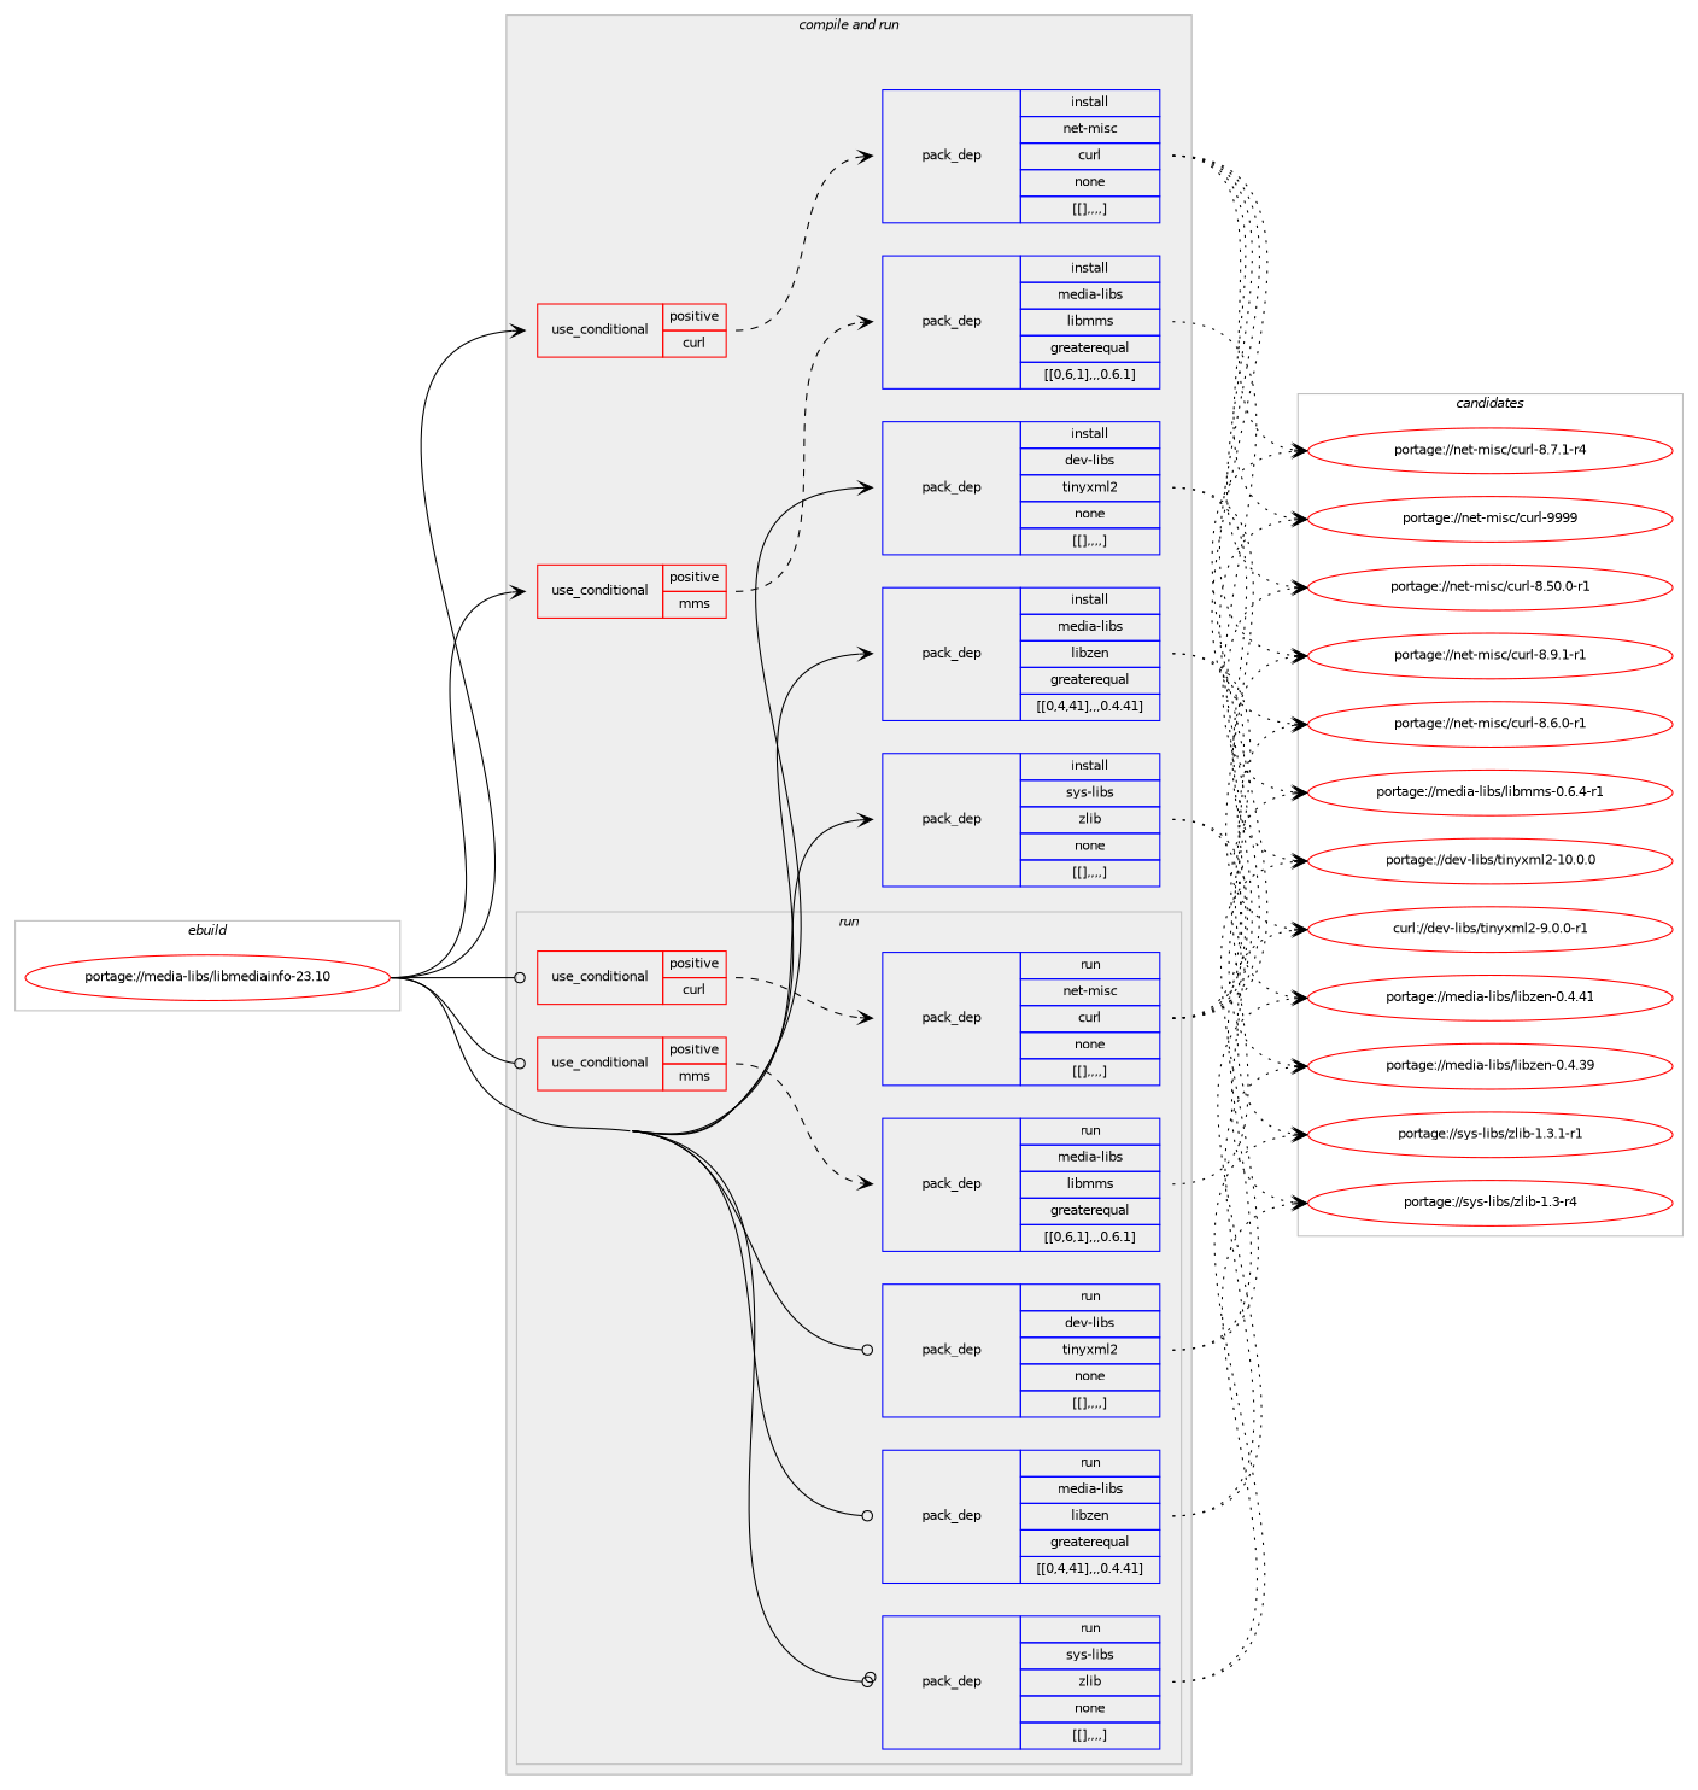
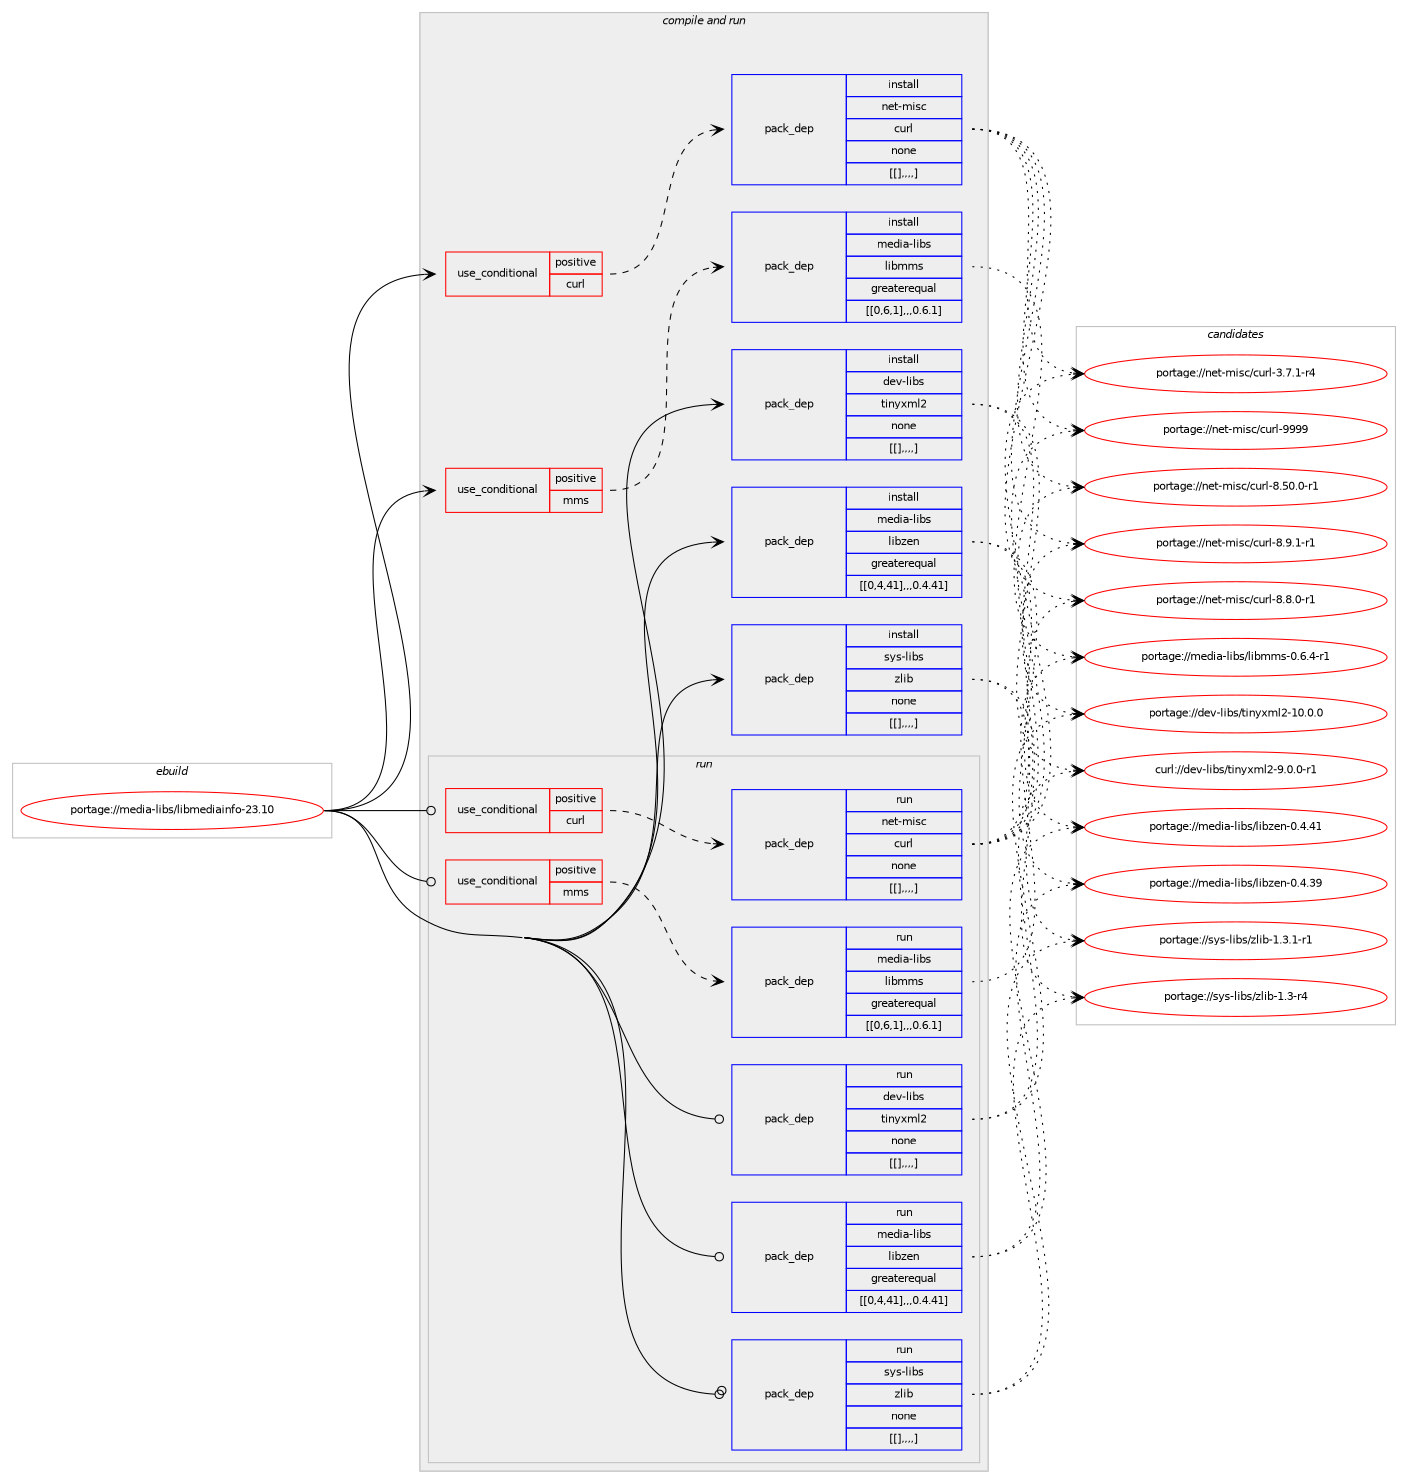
  digraph {
    compound=true
    concentrate=true
    fontname=Helvetica
    fontsize=10
    newrank=true
    rankdir=LR
    ranksep=1.5
    node [color=red fontname=Helvetica fontsize=10 shape=none]
    edge [arrowhead=vee headport=w style=dotted tailport=e weight=100]
    n1 [label="portage://media-libs/libmediainfo-23.10" width=4 shape=""]
    n2 [color=blue label=<<TABLE BORDER="0" CELLBORDER="1" CELLSPACING="0" CELLPADDING="4" WIDTH="220"><TR><TD ROWSPAN="6" CELLPADDING="30">pack_dep</TD></TR><TR><TD WIDTH="110">install</TD></TR><TR><TD>net-misc</TD></TR><TR><TD>curl</TD></TR><TR><TD>none</TD></TR><TR><TD>[[],,,,]</TD></TR></TABLE>>]
    n3 [label=<<TABLE BORDER="0" CELLBORDER="1" CELLSPACING="0" CELLPADDING="4"><TR><TD ROWSPAN="3" CELLPADDING="10">use_conditional</TD></TR><TR><TD>positive</TD></TR><TR><TD>curl</TD></TR></TABLE>>]
    n4 [color=blue label=<<TABLE BORDER="0" CELLBORDER="1" CELLSPACING="0" CELLPADDING="4" WIDTH="220"><TR><TD ROWSPAN="6" CELLPADDING="30">pack_dep</TD></TR><TR><TD WIDTH="110">install</TD></TR><TR><TD>media-libs</TD></TR><TR><TD>libmms</TD></TR><TR><TD>greaterequal</TD></TR><TR><TD>[[0,6,1],,,0.6.1]</TD></TR></TABLE>>]
    n5 [label=<<TABLE BORDER="0" CELLBORDER="1" CELLSPACING="0" CELLPADDING="4"><TR><TD ROWSPAN="3" CELLPADDING="10">use_conditional</TD></TR><TR><TD>positive</TD></TR><TR><TD>mms</TD></TR></TABLE>>]
    n6 [color=blue label=<<TABLE BORDER="0" CELLBORDER="1" CELLSPACING="0" CELLPADDING="4" WIDTH="220"><TR><TD ROWSPAN="6" CELLPADDING="30">pack_dep</TD></TR><TR><TD WIDTH="110">install</TD></TR><TR><TD>dev-libs</TD></TR><TR><TD>tinyxml2</TD></TR><TR><TD>none</TD></TR><TR><TD>[[],,,,]</TD></TR></TABLE>>]
    n7 [color=blue label=<<TABLE BORDER="0" CELLBORDER="1" CELLSPACING="0" CELLPADDING="4" WIDTH="220"><TR><TD ROWSPAN="6" CELLPADDING="30">pack_dep</TD></TR><TR><TD WIDTH="110">install</TD></TR><TR><TD>media-libs</TD></TR><TR><TD>libzen</TD></TR><TR><TD>greaterequal</TD></TR><TR><TD>[[0,4,41],,,0.4.41]</TD></TR></TABLE>>]
    n8 [color=blue label=<<TABLE BORDER="0" CELLBORDER="1" CELLSPACING="0" CELLPADDING="4" WIDTH="220"><TR><TD ROWSPAN="6" CELLPADDING="30">pack_dep</TD></TR><TR><TD WIDTH="110">install</TD></TR><TR><TD>sys-libs</TD></TR><TR><TD>zlib</TD></TR><TR><TD>none</TD></TR><TR><TD>[[],,,,]</TD></TR></TABLE>>]
    n9 [color=blue label=<<TABLE BORDER="0" CELLBORDER="1" CELLSPACING="0" CELLPADDING="4" WIDTH="220"><TR><TD ROWSPAN="6" CELLPADDING="30">pack_dep</TD></TR><TR><TD WIDTH="110">run</TD></TR><TR><TD>net-misc</TD></TR><TR><TD>curl</TD></TR><TR><TD>none</TD></TR><TR><TD>[[],,,,]</TD></TR></TABLE>>]
    n10 [label=<<TABLE BORDER="0" CELLBORDER="1" CELLSPACING="0" CELLPADDING="4"><TR><TD ROWSPAN="3" CELLPADDING="10">use_conditional</TD></TR><TR><TD>positive</TD></TR><TR><TD>curl</TD></TR></TABLE>>]
    n11 [color=blue label=<<TABLE BORDER="0" CELLBORDER="1" CELLSPACING="0" CELLPADDING="4" WIDTH="220"><TR><TD ROWSPAN="6" CELLPADDING="30">pack_dep</TD></TR><TR><TD WIDTH="110">run</TD></TR><TR><TD>media-libs</TD></TR><TR><TD>libmms</TD></TR><TR><TD>greaterequal</TD></TR><TR><TD>[[0,6,1],,,0.6.1]</TD></TR></TABLE>>]
    n12 [label=<<TABLE BORDER="0" CELLBORDER="1" CELLSPACING="0" CELLPADDING="4"><TR><TD ROWSPAN="3" CELLPADDING="10">use_conditional</TD></TR><TR><TD>positive</TD></TR><TR><TD>mms</TD></TR></TABLE>>]
    n13 [color=blue label=<<TABLE BORDER="0" CELLBORDER="1" CELLSPACING="0" CELLPADDING="4" WIDTH="220"><TR><TD ROWSPAN="6" CELLPADDING="30">pack_dep</TD></TR><TR><TD WIDTH="110">run</TD></TR><TR><TD>dev-libs</TD></TR><TR><TD>tinyxml2</TD></TR><TR><TD>none</TD></TR><TR><TD>[[],,,,]</TD></TR></TABLE>>]
    n14 [color=blue label=<<TABLE BORDER="0" CELLBORDER="1" CELLSPACING="0" CELLPADDING="4" WIDTH="220"><TR><TD ROWSPAN="6" CELLPADDING="30">pack_dep</TD></TR><TR><TD WIDTH="110">run</TD></TR><TR><TD>media-libs</TD></TR><TR><TD>libzen</TD></TR><TR><TD>greaterequal</TD></TR><TR><TD>[[0,4,41],,,0.4.41]</TD></TR></TABLE>>]
    n15 [color=blue label=<<TABLE BORDER="0" CELLBORDER="1" CELLSPACING="0" CELLPADDING="4" WIDTH="220"><TR><TD ROWSPAN="6" CELLPADDING="30">pack_dep</TD></TR><TR><TD WIDTH="110">run</TD></TR><TR><TD>sys-libs</TD></TR><TR><TD>zlib</TD></TR><TR><TD>none</TD></TR><TR><TD>[[],,,,]</TD></TR></TABLE>>]
    n16 [label="portage://net-misc/curl-9999" width=4 shape=""]
    n17 [label="portage://net-misc/curl-8.50.0-r1" width=4 shape=""]
    n18 [label="portage://net-misc/curl-8.9.1-r1" width=4 shape=""]
-   n19 [label="portage://net-misc/curl-8.6.0-r1" width=4 shape=""]
-   n20 [label="portage://net-misc/curl-8.7.1-r4" width=4 shape=""]
+   n19 [label="portage://net-misc/curl-8.8.0-r1" width=4 shape=""]
+   n20 [label="portage://net-misc/curl-3.7.1-r4" width=4 shape=""]
    n21 [label="portage://media-libs/libmms-0.6.4-r1" width=4 shape=""]
    n22 [label="portage://dev-libs/tinyxml2-10.0.0" width=4 shape=""]
    n23 [label="curl://dev-libs/tinyxml2-9.0.0-r1" width=4 shape=""]
    n24 [label="portage://media-libs/libzen-0.4.41" width=4 shape=""]
    n25 [label="portage://media-libs/libzen-0.4.39" width=4 shape=""]
    n26 [label="portage://sys-libs/zlib-1.3.1-r1" width=4 shape=""]
    n27 [label="portage://sys-libs/zlib-1.3-r4" width=4 shape=""]
    subgraph cluster_1 {
      color=gray
      label=<<i>ebuild</i>>
      n1
    }
    subgraph cluster_2 {
      color=gray
      label=<<i>dependencies</i>>
      subgraph cluster_3 {
        color=gray
        fillcolor="#eeeeee"
        label=<<i>compile</i>>
        style=filled
        subgraph sub_4 {
          color=gray
          fillcolor="#eeeeee"
          label=<<i>compile</i>>
          style=filled
          n3
          subgraph sub_5 {
            color=gray
            fillcolor="#eeeeee"
            label=<<i>compile</i>>
            style=filled
            n2
          }
        }
        subgraph sub_6 {
          color=gray
          fillcolor="#eeeeee"
          label=<<i>compile</i>>
          style=filled
          n5
          subgraph sub_7 {
            color=gray
            fillcolor="#eeeeee"
            label=<<i>compile</i>>
            style=filled
            n4
          }
        }
        subgraph sub_8 {
          color=gray
          fillcolor="#eeeeee"
          label=<<i>compile</i>>
          style=filled
          n6
        }
        subgraph sub_9 {
          color=gray
          fillcolor="#eeeeee"
          label=<<i>compile</i>>
          style=filled
          n7
        }
        subgraph sub_10 {
          color=gray
          fillcolor="#eeeeee"
          label=<<i>compile</i>>
          style=filled
          n8
        }
      }
      subgraph cluster_11 {
        color=gray
        fillcolor="#eeeeee"
        label=<<i>compile and run</i>>
        style=filled
      }
      subgraph cluster_12 {
        color=gray
        fillcolor="#eeeeee"
        label=<<i>run</i>>
        style=filled
        subgraph sub_13 {
          color=gray
          fillcolor="#eeeeee"
          label=<<i>run</i>>
          style=filled
          n10
          subgraph sub_14 {
            color=gray
            fillcolor="#eeeeee"
            label=<<i>run</i>>
            style=filled
            n9
          }
        }
        subgraph sub_15 {
          color=gray
          fillcolor="#eeeeee"
          label=<<i>run</i>>
          style=filled
          n12
          subgraph sub_16 {
            color=gray
            fillcolor="#eeeeee"
            label=<<i>run</i>>
            style=filled
            n11
          }
        }
        subgraph sub_17 {
          color=gray
          fillcolor="#eeeeee"
          label=<<i>run</i>>
          style=filled
          n13
        }
        subgraph sub_18 {
          color=gray
          fillcolor="#eeeeee"
          label=<<i>run</i>>
          style=filled
          n14
        }
        subgraph sub_19 {
          color=gray
          fillcolor="#eeeeee"
          label=<<i>run</i>>
          style=filled
          n15
        }
      }
    }
    subgraph cluster_20 {
      color=gray
      label=<<i>candidates</i>>
      rank=same
      subgraph sub_21 {
        color=black
        label=<<i>candidates</i>>
        nodesep=1
        rank=same
        n16
        n17
        n18
        n19
        n20
      }
      subgraph sub_22 {
        color=black
        label=<<i>candidates</i>>
        nodesep=1
        rank=same
        n21
      }
      subgraph sub_23 {
        color=black
        label=<<i>candidates</i>>
        nodesep=1
        rank=same
        n22
        n23
      }
      subgraph sub_24 {
        color=black
        label=<<i>candidates</i>>
        nodesep=1
        rank=same
        n24
        n25
      }
      subgraph sub_25 {
        color=black
        label=<<i>candidates</i>>
        nodesep=1
        rank=same
        n26
        n27
      }
      subgraph sub_26 {
        color=black
        label=<<i>candidates</i>>
        nodesep=1
        rank=same
        n16
        n17
        n18
        n19
        n20
      }
      subgraph sub_27 {
        color=black
        label=<<i>candidates</i>>
        nodesep=1
        rank=same
        n21
      }
      subgraph sub_28 {
        color=black
        label=<<i>candidates</i>>
        nodesep=1
        rank=same
        n22
        n23
      }
      subgraph sub_29 {
        color=black
        label=<<i>candidates</i>>
        nodesep=1
        rank=same
        n24
        n25
      }
      subgraph sub_30 {
        color=black
        label=<<i>candidates</i>>
        nodesep=1
        rank=same
        n26
        n27
      }
    }
    n1 -> n3 [style=solid weight=20]
    n1 -> n5 [style=solid weight=20]
    n1 -> n6 [style=solid weight=20]
    n1 -> n7 [style=solid weight=20]
    n1 -> n8 [style=solid weight=20]
    n1 -> n10 [arrowhead=odot style=solid weight=20]
    n1 -> n12 [arrowhead=odot style=solid weight=20]
    n1 -> n13 [arrowhead=odot style=solid weight=20]
    n1 -> n14 [arrowhead=odot style=solid weight=20]
    n1 -> n15 [arrowhead=odot style=solid weight=20]
    n2 -> n16
    n2 -> n17
    n2 -> n18
    n2 -> n19
    n2 -> n20
    n3 -> n2 [style=dashed weight=20]
    n4 -> n21
    n5 -> n4 [style=dashed weight=20]
    n6 -> n22
    n6 -> n23
    n7 -> n24
    n7 -> n25
    n8 -> n26
    n8 -> n27
    n9 -> n16
    n9 -> n17
    n9 -> n18
    n9 -> n19
    n9 -> n20
    n10 -> n9 [style=dashed weight=20]
    n11 -> n21
    n12 -> n11 [style=dashed weight=20]
    n13 -> n22
    n13 -> n23
    n14 -> n24
    n14 -> n25
    n15 -> n26
    n15 -> n27
  }
